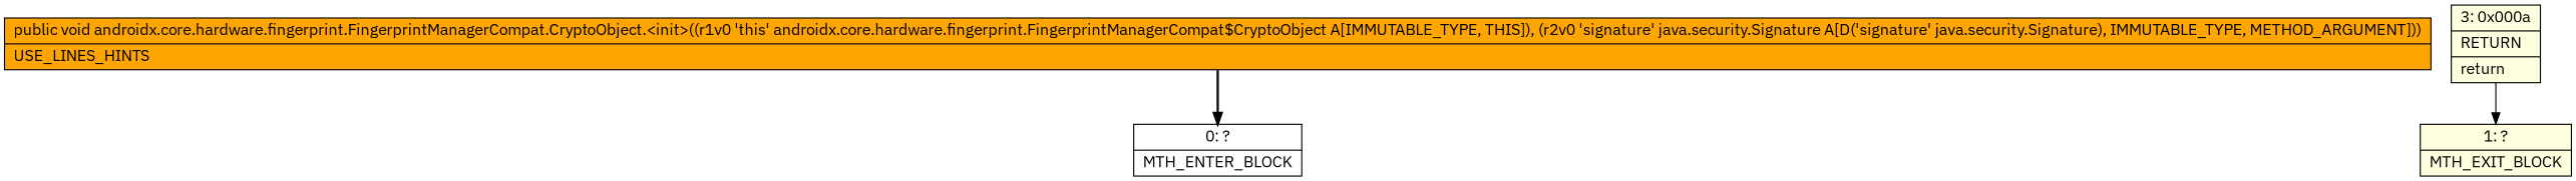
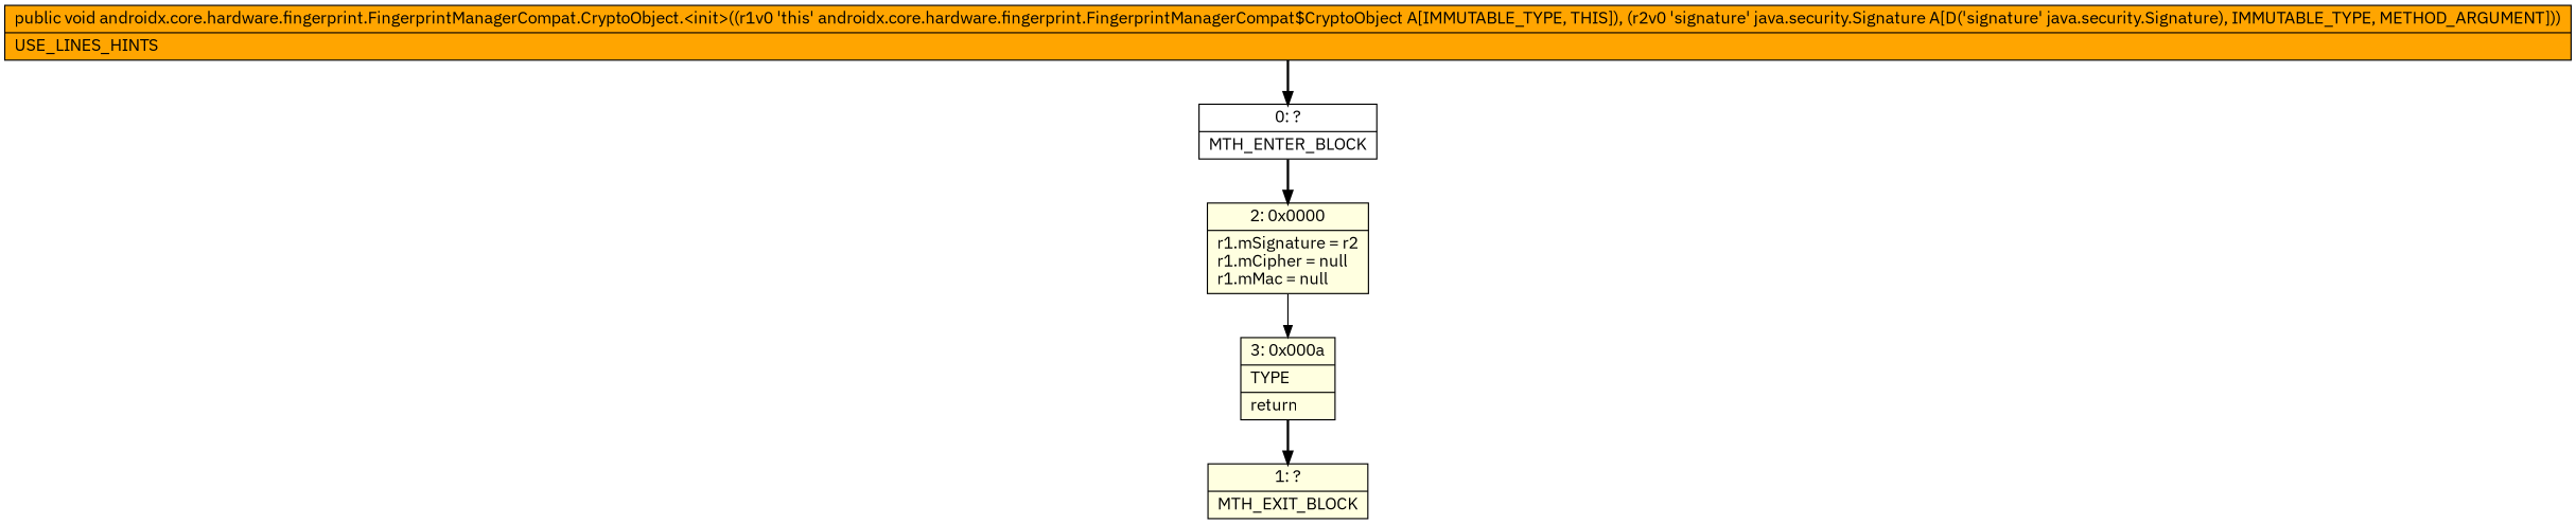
  digraph {
    fontname="IBM Plex Sans"
    node [fillcolor=lightyellow fontname="IBM Plex Sans" shape=record style=filled]
    edge [fontname="IBM Plex Sans" style=bold]
    n1 [fillcolor=white label="{0\:\ ?|MTH_ENTER_BLOCK\l}"]
-   n3 [label="{3\:\ 0x000a|RETURN\l|return\l}"]
+   n2 [label="{2\:\ 0x0000|r1.mSignature = r2\lr1.mCipher = null\lr1.mMac = null\l}"]
+   n3 [label="{3\:\ 0x000a|TYPE\l|return\l}"]
    n4 [label="{1\:\ ?|MTH_EXIT_BLOCK\l}"]
    n5 [fillcolor=orange label="{public void androidx.core.hardware.fingerprint.FingerprintManagerCompat.CryptoObject.\<init\>((r1v0 'this' androidx.core.hardware.fingerprint.FingerprintManagerCompat$CryptoObject A[IMMUTABLE_TYPE, THIS]), (r2v0 'signature' java.security.Signature A[D('signature' java.security.Signature), IMMUTABLE_TYPE, METHOD_ARGUMENT]))  | USE_LINES_HINTS\l}"]
-   n3 -> n4 [style=solid]
+   n1 -> n2
+   n2 -> n3 [style=solid]
+   n3 -> n4
    n5 -> n1
  }
